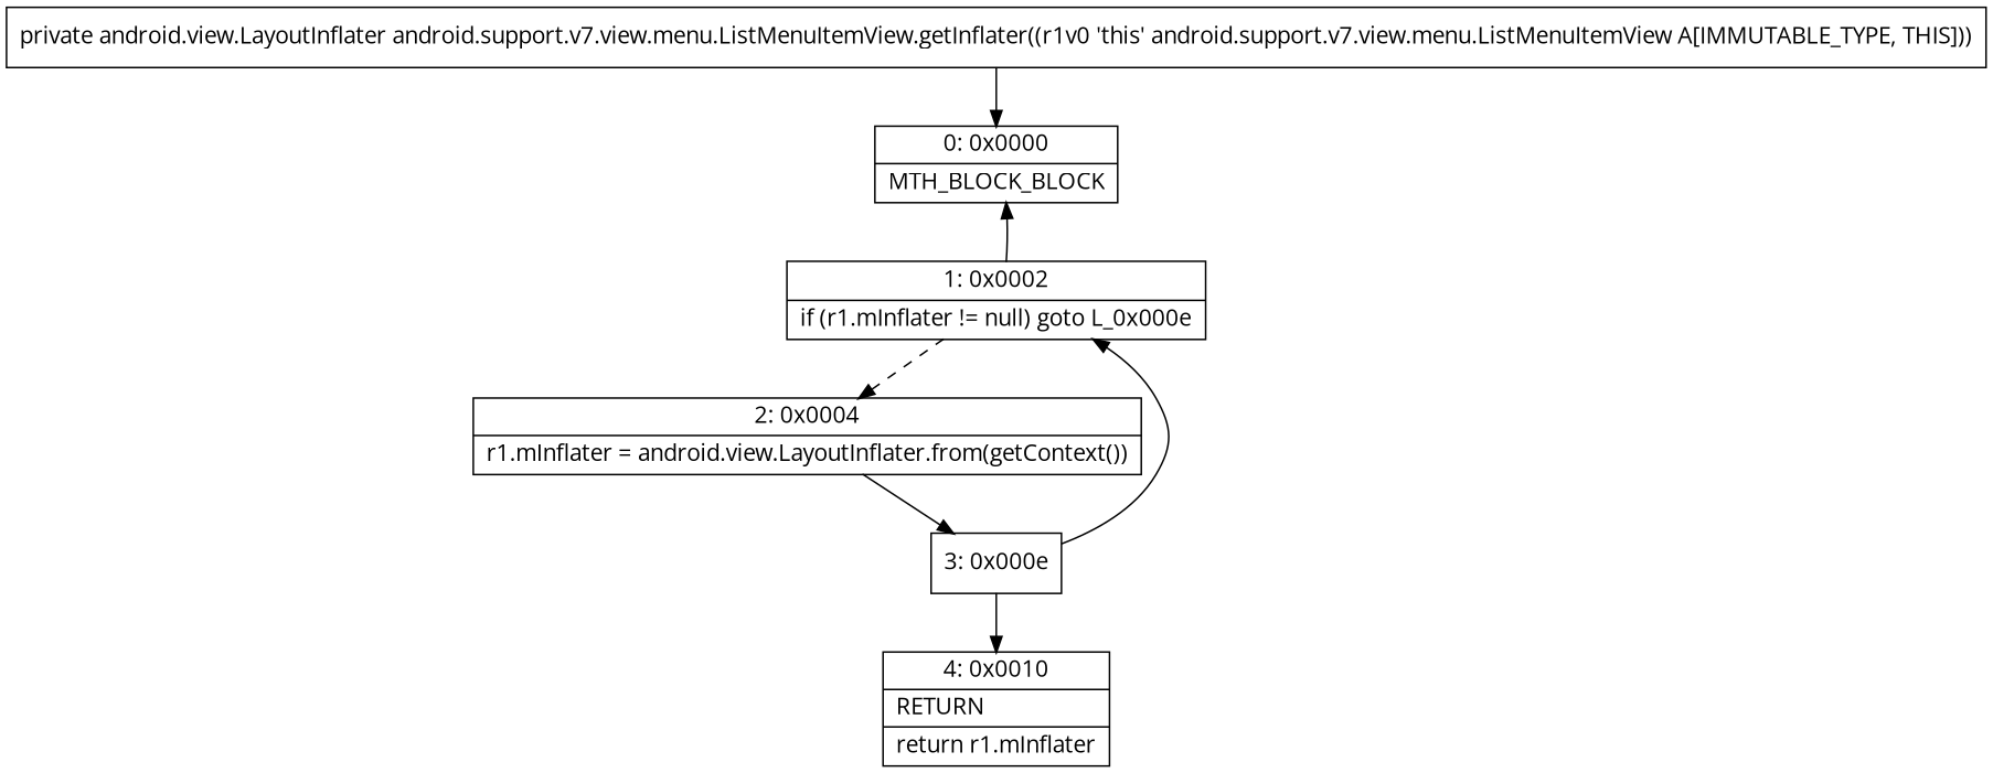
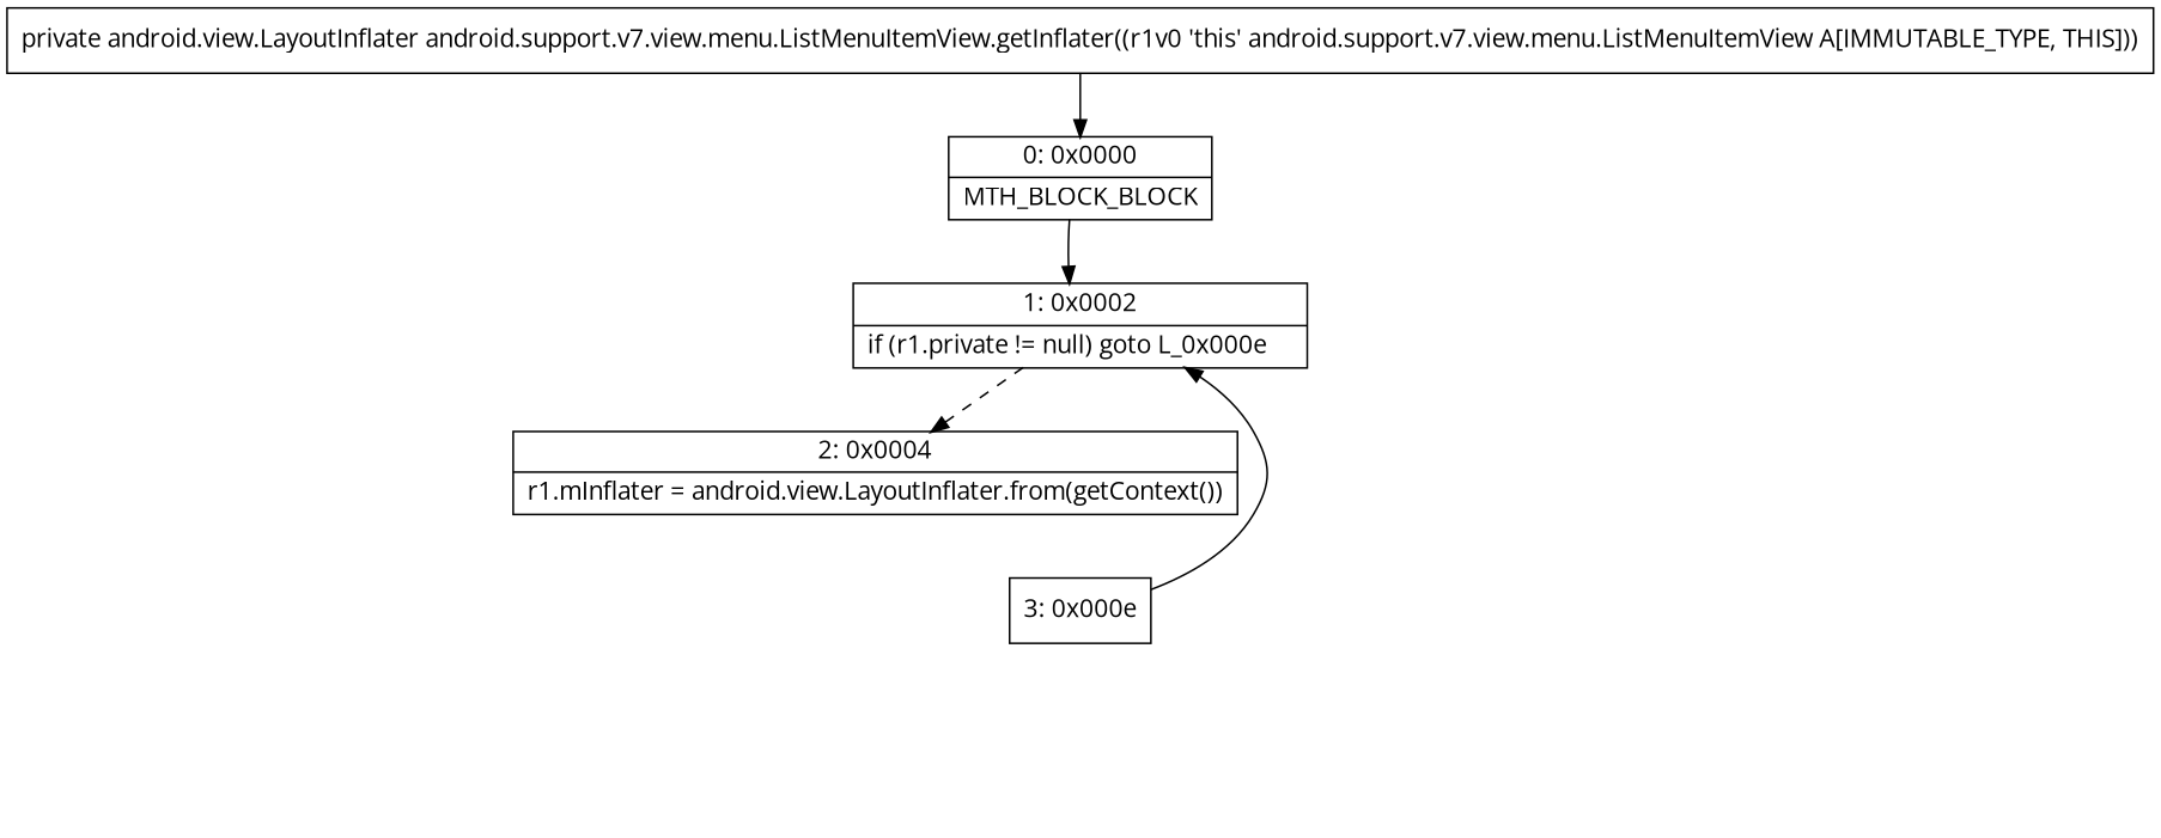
  digraph {
    fontname="Open Sans"
    node [fontname="Open Sans" shape=record]
    edge [fontname="Open Sans"]
    n1 [label="{0\:\ 0x0000|MTH_BLOCK_BLOCK\l}"]
-   n2 [label="{1\:\ 0x0002|if (r1.mInflater != null) goto L_0x000e\l}"]
+   n2 [label="{1\:\ 0x0002|if (r1.private != null) goto L_0x000e\l}"]
    n3 [label="{2\:\ 0x0004|r1.mInflater = android.view.LayoutInflater.from(getContext())\l}"]
    n4 [label="{3\:\ 0x000e}"]
-   n5 [label="{4\:\ 0x0010|RETURN\l|return r1.mInflater\l}"]
    n6 [label="{private android.view.LayoutInflater android.support.v7.view.menu.ListMenuItemView.getInflater((r1v0 'this' android.support.v7.view.menu.ListMenuItemView A[IMMUTABLE_TYPE, THIS])) }"]
-   n2 -> n1
+   n1 -> n2
    n2 -> n3 [style=dashed]
-   n3 -> n4
    n4 -> n2
-   n4 -> n5
    n6 -> n1
  }
